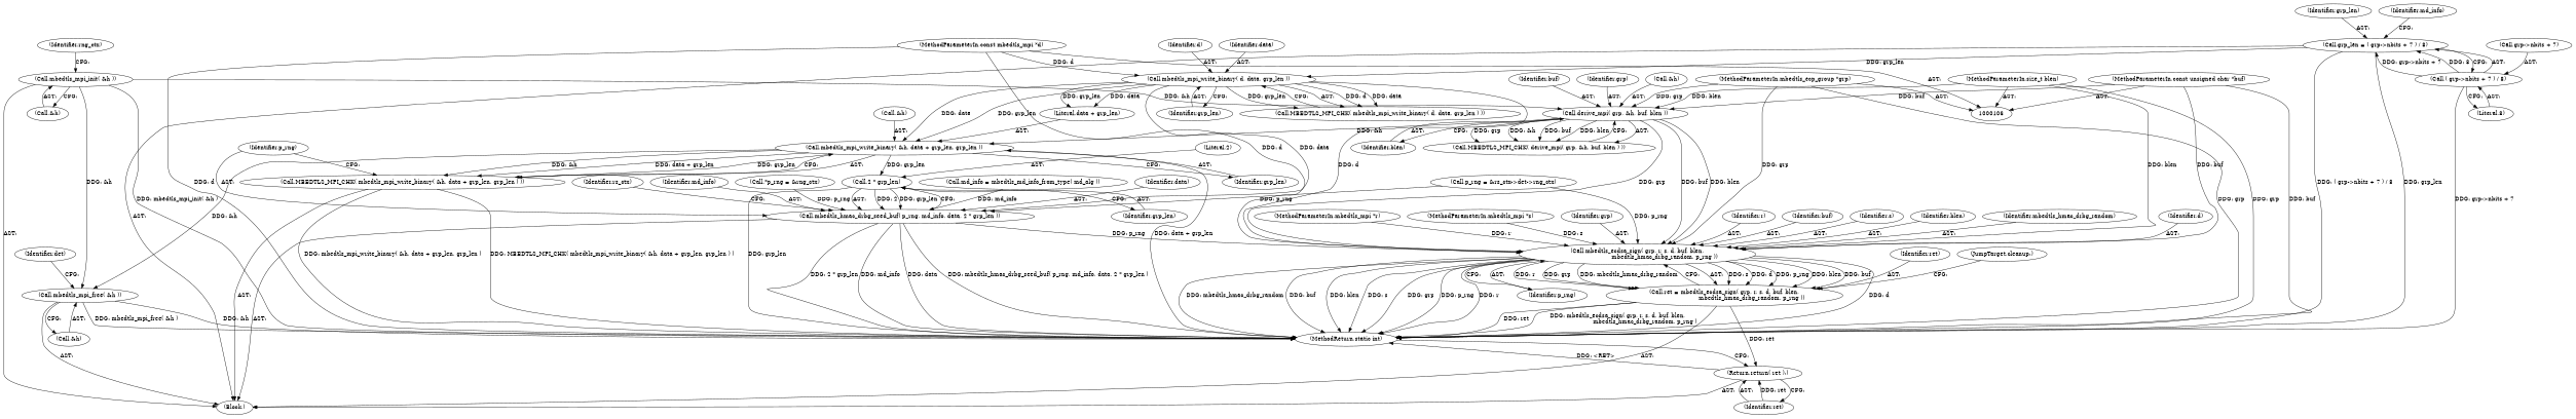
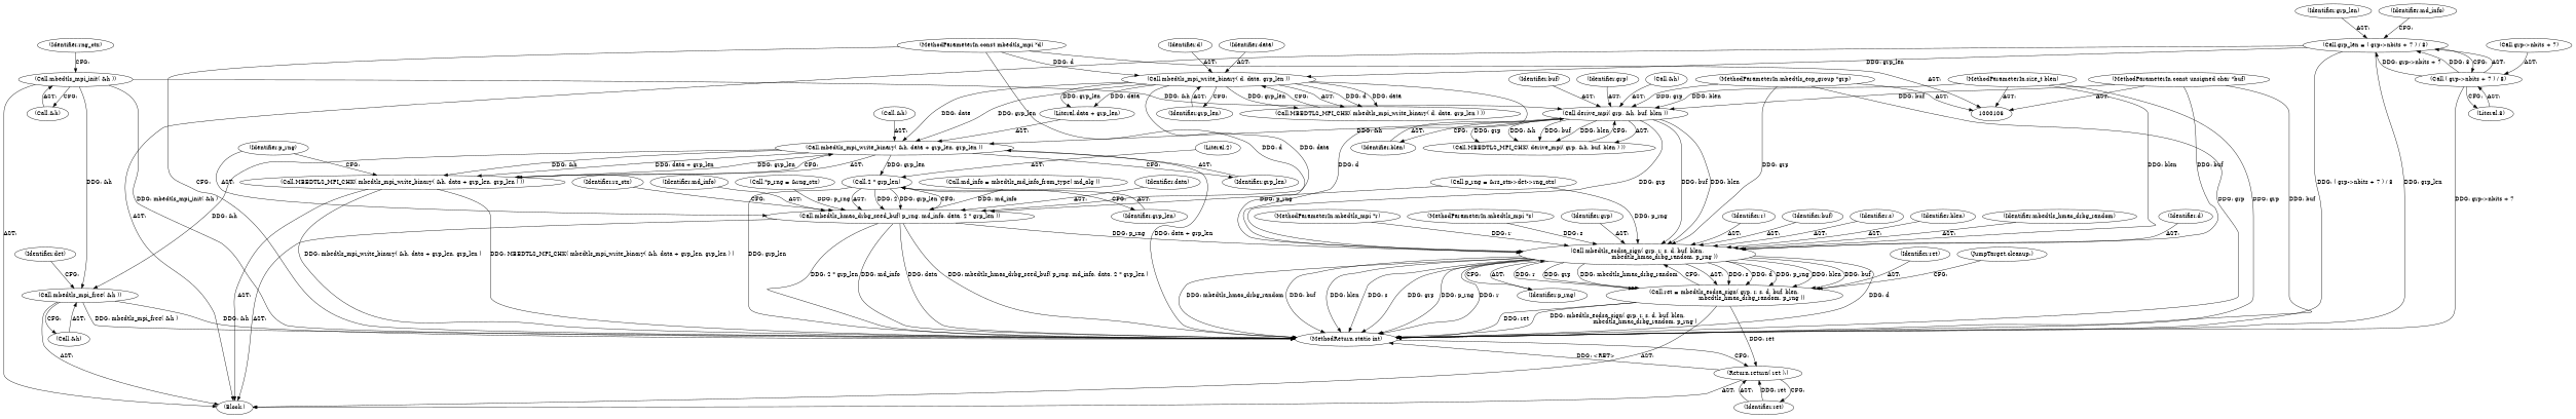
  digraph {
    n1 [label="(Call,mbedtls_mpi_write_binary( &h, data + grp_len, grp_len ))"]
    n2 [label="(Call,MBEDTLS_MPI_CHK( mbedtls_mpi_write_binary( &h, data + grp_len, grp_len ) ))"]
    n3 [label="(Call,2 * grp_len)"]
    n4 [label="(Call,mbedtls_mpi_free( &h ))"]
    n5 [label="(MethodReturn,static int)"]
    n6 [label="(Identifier,grp_len)"]
    n7 [label="(Block,)"]
    n8 [label="(Call,mbedtls_hmac_drbg_seed_buf( p_rng, md_info, data, 2 * grp_len ))"]
    n9 [label="(Identifier,grp_len)"]
    n10 [label="(Call,&h)"]
    n11 [label="(Return,return( ret );)"]
    n12 [label="(Call,derive_mpi( grp, &h, buf, blen ))"]
    n13 [label="(Call,mbedtls_ecdsa_sign( grp, r, s, d, buf, blen,\n                               mbedtls_hmac_drbg_random, p_rng ))"]
    n14 [label="(Identifier,blen)"]
    n15 [label="(Call,MBEDTLS_MPI_CHK( derive_mpi( grp, &h, buf, blen ) ))"]
    n16 [label="(Call,ret = mbedtls_ecdsa_sign( grp, r, s, d, buf, blen,\n                               mbedtls_hmac_drbg_random, p_rng ))"]
    n17 [label="(Identifier,p_rng)"]
    n18 [label="(MethodParameterIn,mbedtls_ecp_group *grp)"]
    1000106
    n20 [label="(Call,mbedtls_mpi_init( &h ))"]
    n21 [label="(Call,&h)"]
    n22 [label="(MethodParameterIn,const unsigned char *buf)"]
    n23 [label="(MethodParameterIn,size_t blen)"]
    n24 [label="(Call,mbedtls_mpi_write_binary( d, data, grp_len ))"]
    n25 [label="(Identifier,grp_len)"]
    n26 [label="(Call,MBEDTLS_MPI_CHK( mbedtls_mpi_write_binary( d, data, grp_len ) ))"]
    n27 [label="(Literal,data + grp_len)"]
    n28 [label="(MethodParameterIn,const mbedtls_mpi *d)"]
    n29 [label="(Call,grp_len = ( grp->nbits + 7 ) / 8)"]
    n30 [label="(Call,( grp->nbits + 7 ) / 8)"]
    n31 [label="(Literal,8)"]
    n32 [label="(Identifier,ret)"]
    n33 [label="(Call,grp->nbits + 7)"]
    n34 [label="(Identifier,d)"]
    n35 [label="(Call,md_info = mbedtls_md_info_from_type( md_alg ))"]
    n36 [label="(Identifier,r)"]
    n37 [label="(Identifier,buf)"]
    n38 [label="(Identifier,data)"]
    n39 [label="(Identifier,buf)"]
    n40 [label="(Identifier,s)"]
    n41 [label="(Identifier,blen)"]
    n42 [label="(Identifier,mbedtls_hmac_drbg_random)"]
    n43 [label="(Identifier,d)"]
    n44 [label="(Identifier,data)"]
    n45 [label="(Call,&h)"]
    n46 [label="(Identifier,det)"]
    n47 [label="(Identifier,p_rng)"]
    n48 [label="(Identifier,rng_ctx)"]
    n49 [label="(Call,p_rng = &rs_ctx->det->rng_ctx)"]
    n50 [label="(Identifier,grp)"]
    n51 [label="(MethodParameterIn,mbedtls_mpi *r)"]
    n52 [label="(Literal,2)"]
    n53 [label="(MethodParameterIn,mbedtls_mpi *s)"]
    n54 [label="(Identifier,grp_len)"]
    n55 [label="(Identifier,ret)"]
    n56 [label="(Call,&h)"]
    n57 [label="(Identifier,grp)"]
    n58 [label="(Identifier,rs_ctx)"]
    n59 [label="(JumpTarget,cleanup:)"]
    n60 [label="(Identifier,md_info)"]
    n61 [label="(Identifier,md_info)"]
    n62 [label="(Call,*p_rng = &rng_ctx)"]
    n1 -> n2 [label="AST: "]
    n1 -> n2 [label="DDG: &h"]
    n1 -> n2 [label="DDG: data + grp_len"]
    n1 -> n2 [label="DDG: grp_len"]
    n1 -> n3 [label="DDG: grp_len"]
    n1 -> n4 [label="DDG: &h"]
    n1 -> n5 [label="DDG: data + grp_len"]
    n1 -> n6 [label="CFG: "]
    n2 -> n1 [label="CFG: "]
    n2 -> n5 [label="DDG: MBEDTLS_MPI_CHK( mbedtls_mpi_write_binary( &h, data + grp_len, grp_len ) )"]
    n2 -> n5 [label="DDG: mbedtls_mpi_write_binary( &h, data + grp_len, grp_len )"]
    n2 -> n7 [label="AST: "]
    n3 -> n5 [label="DDG: grp_len"]
    n3 -> n8 [label="AST: "]
    n3 -> n8 [label="DDG: 2"]
    n3 -> n8 [label="DDG: grp_len"]
    n3 -> n9 [label="CFG: "]
    n4 -> n5 [label="DDG: &h"]
    n4 -> n5 [label="DDG: mbedtls_mpi_free( &h )"]
    n4 -> n7 [label="AST: "]
    n4 -> n10 [label="CFG: "]
    n5 -> n11 [label="CFG: "]
    n6 -> n1 [label="AST: "]
    n8 -> n3 [label="CFG: "]
    n8 -> n5 [label="DDG: md_info"]
    n8 -> n5 [label="DDG: data"]
    n8 -> n5 [label="DDG: mbedtls_hmac_drbg_seed_buf( p_rng, md_info, data, 2 * grp_len )"]
    n8 -> n5 [label="DDG: 2 * grp_len"]
    n8 -> n7 [label="AST: "]
    n8 -> n13 [label="DDG: p_rng"]
    n9 -> n3 [label="AST: "]
    n10 -> n4 [label="AST: "]
    n11 -> n5 [label="DDG: <RET>"]
    n11 -> n7 [label="AST: "]
    n11 -> n32 [label="CFG: "]
    n12 -> n1 [label="DDG: &h"]
    n12 -> n13 [label="DDG: grp"]
    n12 -> n13 [label="DDG: buf"]
    n12 -> n13 [label="DDG: blen"]
    n12 -> n14 [label="CFG: "]
    n12 -> n15 [label="AST: "]
    n12 -> n15 [label="DDG: grp"]
    n12 -> n15 [label="DDG: &h"]
    n12 -> n15 [label="DDG: buf"]
    n12 -> n15 [label="DDG: blen"]
    n13 -> n5 [label="DDG: buf"]
    n13 -> n5 [label="DDG: grp"]
    n13 -> n5 [label="DDG: mbedtls_hmac_drbg_random"]
    n13 -> n5 [label="DDG: blen"]
    n13 -> n5 [label="DDG: s"]
    n13 -> n5 [label="DDG: p_rng"]
    n13 -> n5 [label="DDG: r"]
    n13 -> n5 [label="DDG: d"]
    n13 -> n16 [label="AST: "]
    n13 -> n16 [label="DDG: s"]
    n13 -> n16 [label="DDG: d"]
    n13 -> n16 [label="DDG: p_rng"]
    n13 -> n16 [label="DDG: blen"]
    n13 -> n16 [label="DDG: buf"]
    n13 -> n16 [label="DDG: r"]
    n13 -> n16 [label="DDG: grp"]
    n13 -> n16 [label="DDG: mbedtls_hmac_drbg_random"]
    n13 -> n17 [label="CFG: "]
    n14 -> n12 [label="AST: "]
    n15 -> n12 [label="CFG: "]
    n16 -> n5 [label="DDG: ret"]
    n16 -> n5 [label="DDG: mbedtls_ecdsa_sign( grp, r, s, d, buf, blen,\n                               mbedtls_hmac_drbg_random, p_rng )"]
    n16 -> n7 [label="AST: "]
    n16 -> n11 [label="DDG: ret"]
    n16 -> n13 [label="CFG: "]
    n17 -> n13 [label="AST: "]
    n18 -> n5 [label="DDG: grp"]
    n18 -> n12 [label="DDG: grp"]
    n18 -> n13 [label="DDG: grp"]
    n18 -> 1000106 [label="AST: "]
    n20 -> n4 [label="DDG: &h"]
    n20 -> n5 [label="DDG: mbedtls_mpi_init( &h )"]
    n20 -> n7 [label="AST: "]
    n20 -> n12 [label="DDG: &h"]
    n20 -> n21 [label="CFG: "]
    n21 -> n20 [label="AST: "]
    n22 -> n5 [label="DDG: buf"]
    n22 -> n12 [label="DDG: buf"]
    n22 -> n13 [label="DDG: buf"]
    n22 -> 1000106 [label="AST: "]
    n23 -> n5 [label="DDG: grp"]
    n23 -> n12 [label="DDG: blen"]
    n23 -> n13 [label="DDG: blen"]
    n23 -> 1000106 [label="AST: "]
    n24 -> n1 [label="DDG: data"]
    n24 -> n1 [label="DDG: grp_len"]
    n24 -> n8 [label="DDG: data"]
    n24 -> n13 [label="DDG: d"]
    n24 -> n25 [label="CFG: "]
    n24 -> n26 [label="AST: "]
    n24 -> n26 [label="DDG: d"]
    n24 -> n26 [label="DDG: data"]
    n24 -> n26 [label="DDG: grp_len"]
    n24 -> n27 [label="DDG: data"]
    n24 -> n27 [label="DDG: grp_len"]
    n25 -> n24 [label="AST: "]
    n26 -> n24 [label="CFG: "]
    n27 -> n1 [label="AST: "]
-   n28 -> n5 [label="DDG: d"]
+   n28 -> n5 [label="CFG: "]
    n28 -> n13 [label="DDG: d"]
    n28 -> 1000106 [label="AST: "]
    n28 -> n24 [label="DDG: d"]
    n29 -> n5 [label="DDG: ( grp->nbits + 7 ) / 8"]
    n29 -> n5 [label="DDG: grp_len"]
    n29 -> n7 [label="AST: "]
    n29 -> n24 [label="DDG: grp_len"]
    n29 -> n30 [label="CFG: "]
    n30 -> n5 [label="DDG: grp->nbits + 7"]
    n30 -> n29 [label="AST: "]
    n30 -> n29 [label="DDG: grp->nbits + 7"]
    n30 -> n29 [label="DDG: 8"]
    n30 -> n31 [label="CFG: "]
    n31 -> n30 [label="AST: "]
    n32 -> n11 [label="AST: "]
    n32 -> n11 [label="DDG: ret"]
    n33 -> n30 [label="AST: "]
    n34 -> n24 [label="AST: "]
    n35 -> n8 [label="DDG: md_info"]
    n36 -> n13 [label="AST: "]
    n37 -> n12 [label="AST: "]
    n38 -> n24 [label="AST: "]
    n39 -> n13 [label="AST: "]
    n40 -> n13 [label="AST: "]
    n41 -> n13 [label="AST: "]
    n42 -> n13 [label="AST: "]
    n43 -> n13 [label="AST: "]
    n44 -> n8 [label="AST: "]
    n45 -> n1 [label="AST: "]
    n46 -> n4 [label="CFG: "]
    n47 -> n2 [label="CFG: "]
    n47 -> n8 [label="AST: "]
    n48 -> n20 [label="CFG: "]
    n49 -> n8 [label="DDG: p_rng"]
    n49 -> n13 [label="DDG: p_rng"]
    n50 -> n12 [label="AST: "]
    n51 -> n13 [label="DDG: r"]
    n52 -> n3 [label="AST: "]
    n53 -> n13 [label="DDG: s"]
    n54 -> n29 [label="AST: "]
    n55 -> n16 [label="AST: "]
    n56 -> n12 [label="AST: "]
    n57 -> n13 [label="AST: "]
    n58 -> n8 [label="CFG: "]
    n59 -> n16 [label="CFG: "]
    n60 -> n8 [label="AST: "]
    n61 -> n29 [label="CFG: "]
    n62 -> n8 [label="DDG: p_rng"]
  }
